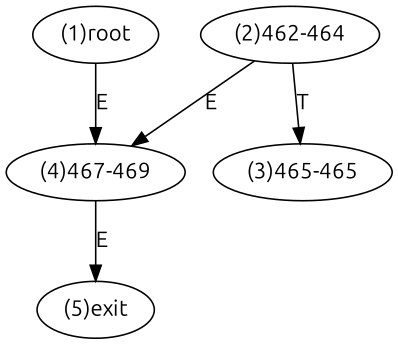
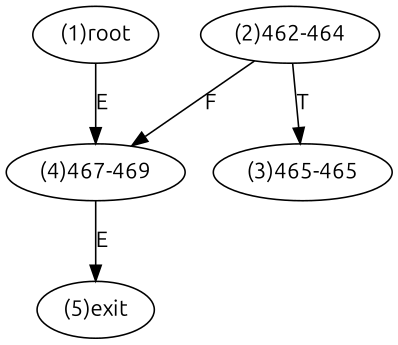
  digraph {
    fontname=Ubuntu
    node [fontname=Ubuntu]
    edge [fontname=Ubuntu]
    n1 [label="(1)root"]
    n2 [label="(4)467-469"]
    n3 [label="(2)462-464"]
    n4 [label="(3)465-465"]
    n5 [label="(5)exit"]
    n1 -> n2 [label=E]
    n2 -> n5 [label=E]
-   n3 -> n2 [label=E]
+   n3 -> n2 [label=F]
    n3 -> n4 [label=T]
  }
